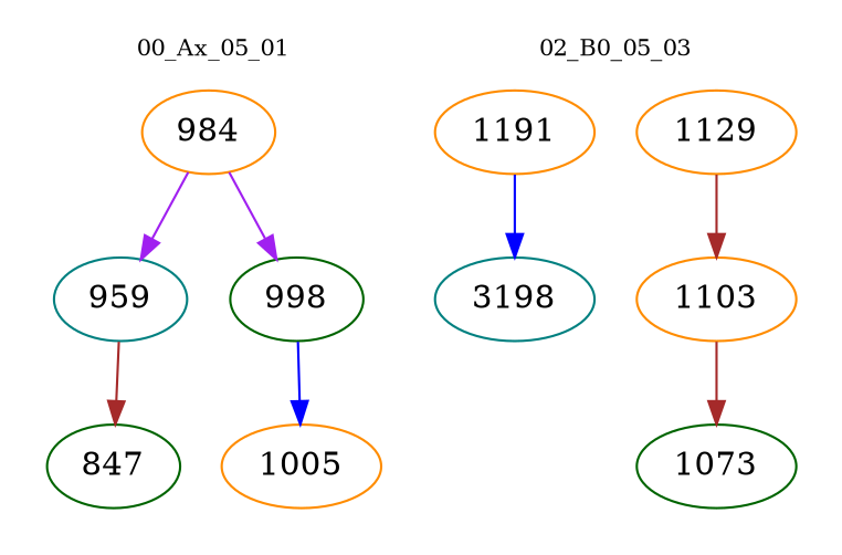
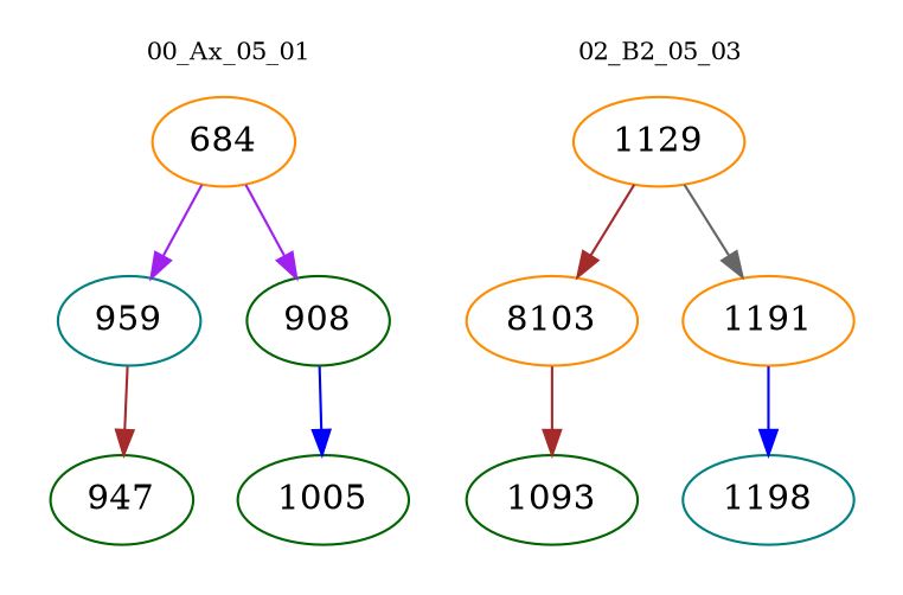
  digraph {
    node [color=darkorange]
    edge [color=brown]
-   n1 [label=984]
+   n1 [label=684]
    n2 [color=teal label=959]
-   n3 [color=darkgreen label=998]
-   n4 [color=darkgreen label=847]
-   n5 [label=1005]
+   n3 [color=darkgreen label=908]
+   n4 [color=darkgreen label=947]
+   n5 [color=darkgreen label=1005]
    n6 [label=1129]
-   n7 [label=1103]
+   n7 [label=8103]
    n8 [label=1191]
-   n9 [color=darkgreen label=1073]
-   n10 [color=teal label=3198]
+   n9 [color=darkgreen label=1093]
+   n10 [color=teal label=1198]
    subgraph cluster_1 {
      color=white
      fontsize=10
      label="00_Ax_05_01"
      n1
      n2
      n3
      n4
      n5
    }
    subgraph cluster_2 {
      color=white
      fontsize=10
-     label="02_B0_05_03"
+     label="02_B2_05_03"
      n6
      n7
      n8
      n9
      n10
    }
    n1 -> n2 [color=purple]
    n1 -> n3 [color=purple]
    n2 -> n4
    n3 -> n5 [color=blue]
    n6 -> n7
+   n6 -> n8 [color=gray40]
    n7 -> n9
    n8 -> n10 [color=blue]
  }
